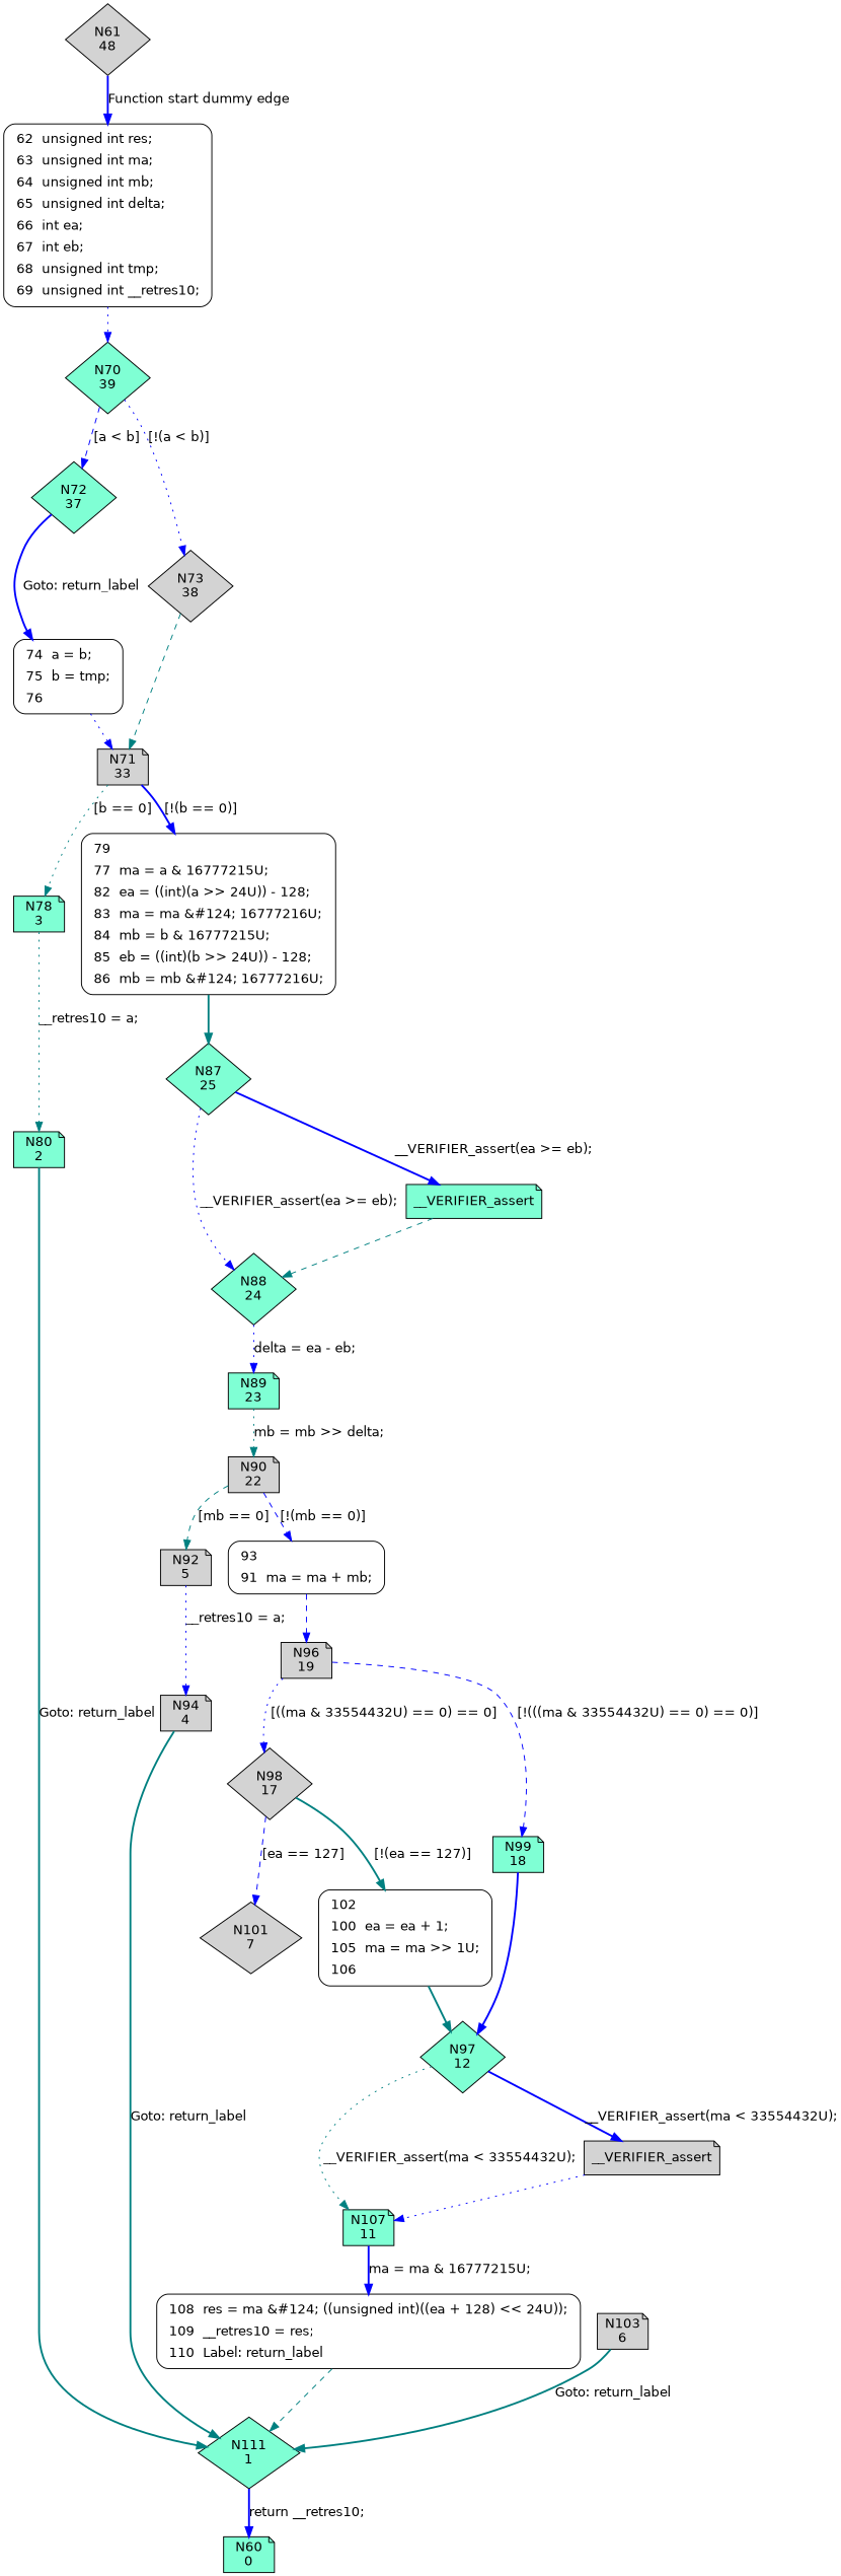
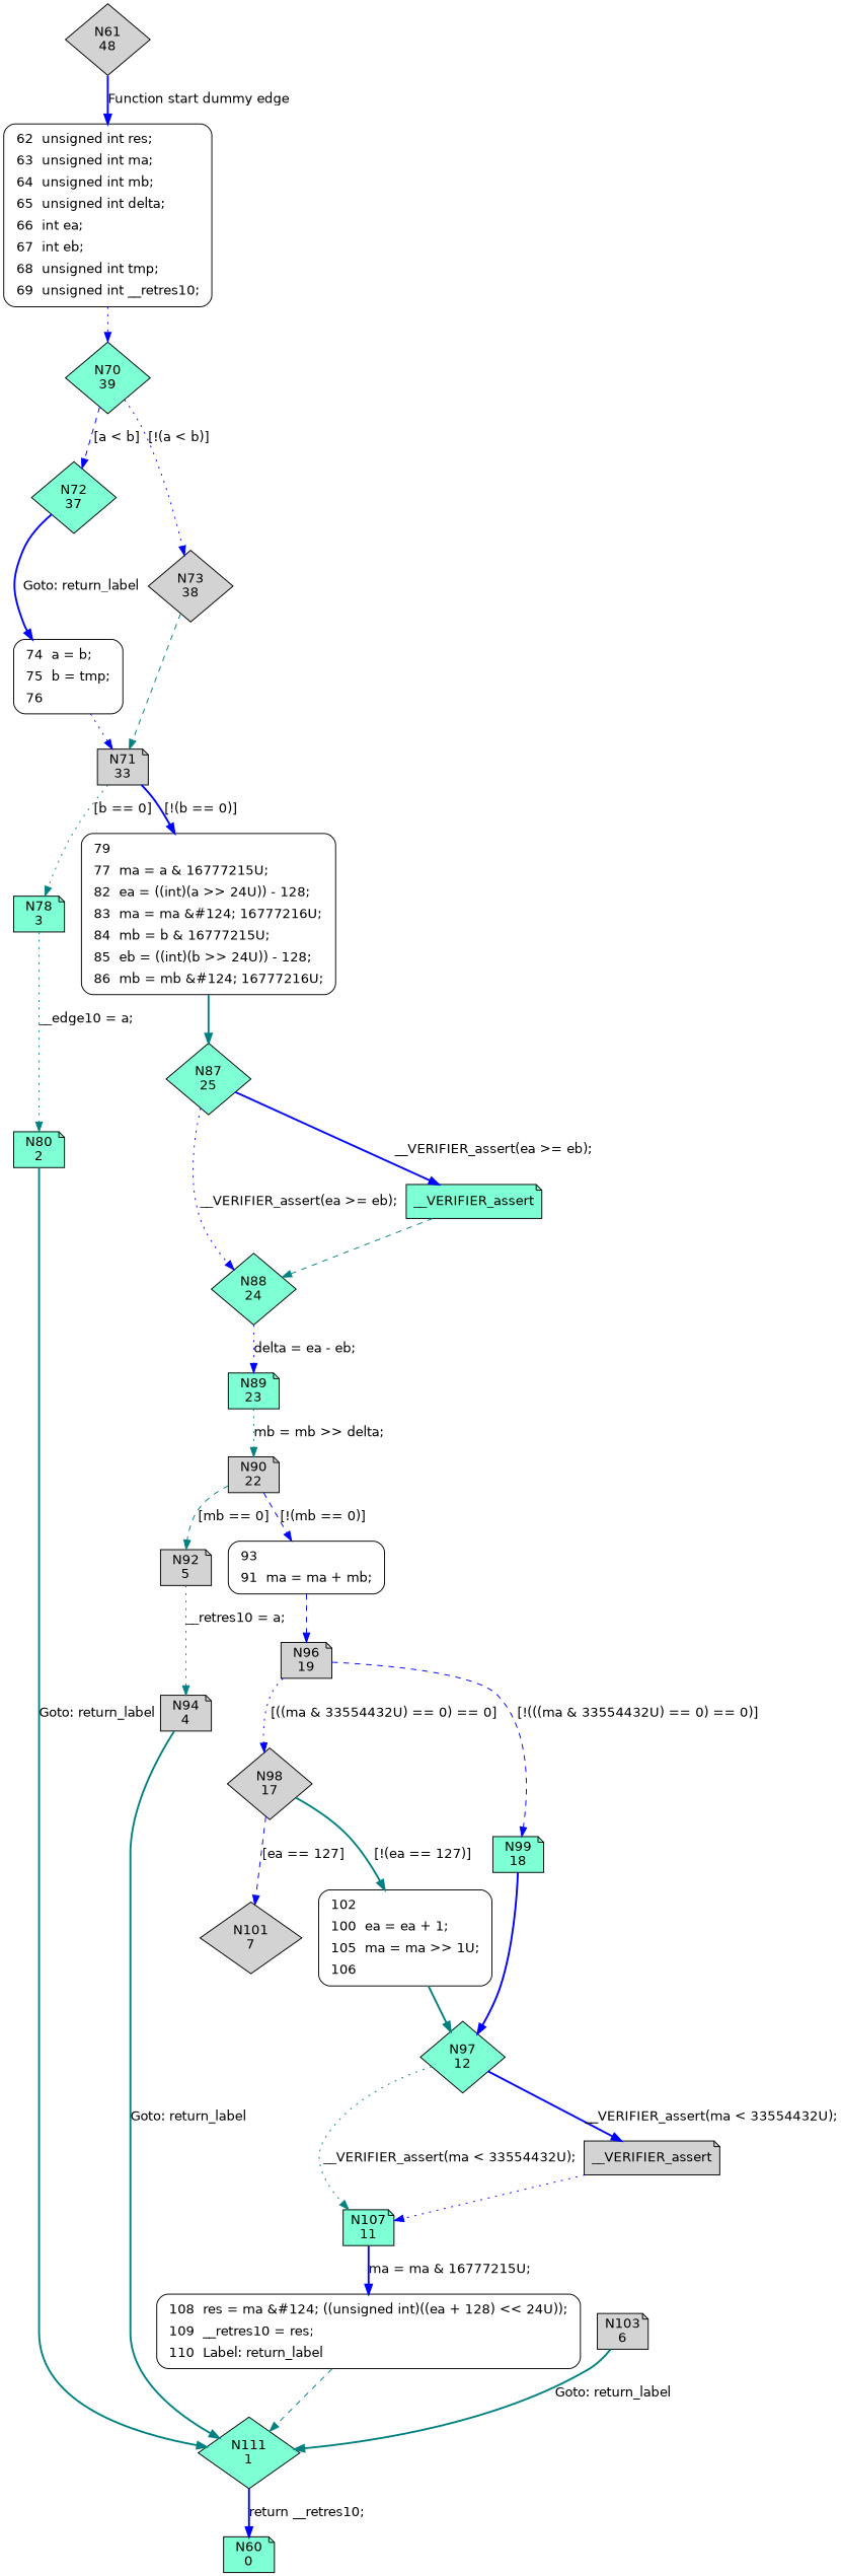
  digraph {
    fontname="DejaVu Sans"
    node [fillcolor=aquamarine fontname="DejaVu Sans" shape=note style=filled]
    edge [color=blue fontname="DejaVu Sans" style=bold]
    n1 [fillcolor=lightgrey label="N61\n48" shape=diamond]
    n2 [fillcolor=white label=<<table border="0" cellborder="0" cellpadding="3" bgcolor="white"><tr><td align="right">62</td><td align="left">unsigned int res;</td></tr><tr><td align="right">63</td><td align="left">unsigned int ma;</td></tr><tr><td align="right">64</td><td align="left">unsigned int mb;</td></tr><tr><td align="right">65</td><td align="left">unsigned int delta;</td></tr><tr><td align="right">66</td><td align="left">int ea;</td></tr><tr><td align="right">67</td><td align="left">int eb;</td></tr><tr><td align="right">68</td><td align="left">unsigned int tmp;</td></tr><tr><td align="right">69</td><td align="left">unsigned int __retres10;</td></tr></table>> penwidth=1 shape=Mrecord style="filled,bold"]
    n3 [label="N70\n39" shape=diamond]
    n4 [label="N72\n37" shape=diamond]
    n5 [fillcolor=lightgrey label="N73\n38" shape=diamond]
    n6 [fillcolor=white label=<<table border="0" cellborder="0" cellpadding="3" bgcolor="white"><tr><td align="right">74</td><td align="left">a = b;</td></tr><tr><td align="right">75</td><td align="left">b = tmp;</td></tr><tr><td align="right">76</td><td align="left"></td></tr></table>> penwidth=1 shape=Mrecord style="filled,bold"]
    n7 [fillcolor=lightgrey label="N71\n33"]
    n8 [label="N78\n3"]
    n9 [fillcolor=white label=<<table border="0" cellborder="0" cellpadding="3" bgcolor="white"><tr><td align="right">79</td><td align="left"></td></tr><tr><td align="right">77</td><td align="left">ma = a &amp; 16777215U;</td></tr><tr><td align="right">82</td><td align="left">ea = ((int)(a &gt;&gt; 24U)) - 128;</td></tr><tr><td align="right">83</td><td align="left">ma = ma &amp;#124; 16777216U;</td></tr><tr><td align="right">84</td><td align="left">mb = b &amp; 16777215U;</td></tr><tr><td align="right">85</td><td align="left">eb = ((int)(b &gt;&gt; 24U)) - 128;</td></tr><tr><td align="right">86</td><td align="left">mb = mb &amp;#124; 16777216U;</td></tr></table>> penwidth=1 shape=Mrecord style="filled,bold"]
    n10 [label="N80\n2"]
    n11 [label="N87\n25" shape=diamond]
    n12 [label="N111\n1" shape=diamond]
    n13 [label="N88\n24" shape=diamond]
    n14 [label=__VERIFIER_assert]
    n15 [label="N89\n23"]
    n16 [fillcolor=lightgrey label="N90\n22"]
    n17 [fillcolor=lightgrey label="N92\n5"]
    n18 [fillcolor=white label=<<table border="0" cellborder="0" cellpadding="3" bgcolor="white"><tr><td align="right">93</td><td align="left"></td></tr><tr><td align="right">91</td><td align="left">ma = ma + mb;</td></tr></table>> penwidth=1 shape=Mrecord style="filled,bold"]
    n19 [fillcolor=lightgrey label="N94\n4"]
    n20 [fillcolor=lightgrey label="N96\n19"]
    n21 [fillcolor=lightgrey label="N98\n17" shape=diamond]
    n22 [label="N99\n18"]
    n23 [fillcolor=lightgrey label="N101\n7" shape=diamond]
    n24 [fillcolor=white label=<<table border="0" cellborder="0" cellpadding="3" bgcolor="white"><tr><td align="right">102</td><td align="left"></td></tr><tr><td align="right">100</td><td align="left">ea = ea + 1;</td></tr><tr><td align="right">105</td><td align="left">ma = ma &gt;&gt; 1U;</td></tr><tr><td align="right">106</td><td align="left"></td></tr></table>> penwidth=1 shape=Mrecord style="filled,bold"]
    n25 [label="N97\n12" shape=diamond]
    n26 [label="N107\n11"]
    n27 [fillcolor=lightgrey label=__VERIFIER_assert]
    n28 [fillcolor=white label=<<table border="0" cellborder="0" cellpadding="3" bgcolor="white"><tr><td align="right">108</td><td align="left">res = ma &amp;#124; ((unsigned int)((ea + 128) &lt;&lt; 24U));</td></tr><tr><td align="right">109</td><td align="left">__retres10 = res;</td></tr><tr><td align="right">110</td><td align="left">Label: return_label</td></tr></table>> penwidth=1 shape=Mrecord style="filled,bold"]
    n29 [label="N60\n0"]
    n30 [fillcolor=lightgrey label="N103\n6"]
    n1 -> n2 [label="Function start dummy edge"]
    n2 -> n3 [style=dotted]
    n3 -> n4 [label="[a < b]" style=dashed]
    n3 -> n5 [label="[!(a < b)]" style=dotted]
    n4 -> n6 [label="Goto: return_label"]
    n5 -> n7 [color=teal style=dashed]
    n6 -> n7 [style=dotted]
    n7 -> n8 [color=teal label="[b == 0]" style=dotted]
    n7 -> n9 [label="[!(b == 0)]"]
-   n8 -> n10 [color=teal label="__retres10 = a;" style=dotted]
+   n8 -> n10 [color=teal label="__edge10 = a;" style=dotted]
    n9 -> n11 [color=teal]
    n10 -> n12 [color=teal label="Goto: return_label"]
    n11 -> n13 [label="__VERIFIER_assert(ea >= eb);" style=dotted]
    n11 -> n14 [label="__VERIFIER_assert(ea >= eb);"]
    n12 -> n29 [label="return __retres10;"]
    n13 -> n15 [label="delta = ea - eb;" style=dotted]
    n14 -> n13 [color=teal style=dashed]
    n15 -> n16 [color=teal label="mb = mb >> delta;" style=dotted]
    n16 -> n17 [color=teal label="[mb == 0]" style=dashed]
    n16 -> n18 [label="[!(mb == 0)]" style=dashed]
-   n17 -> n19 [label="__retres10 = a;" style=dotted]
+   n17 -> n19 [color=teal label="__retres10 = a;" style=dotted]
    n18 -> n20 [style=dashed]
    n19 -> n12 [color=teal label="Goto: return_label"]
    n20 -> n21 [label="[((ma & 33554432U) == 0) == 0]" style=dotted]
    n20 -> n22 [label="[!(((ma & 33554432U) == 0) == 0)]" style=dashed]
    n21 -> n23 [label="[ea == 127]" style=dashed]
    n21 -> n24 [color=teal label="[!(ea == 127)]"]
    n22 -> n25
    n24 -> n25 [color=teal]
    n25 -> n26 [color=teal label="__VERIFIER_assert(ma < 33554432U);" style=dotted]
    n25 -> n27 [label="__VERIFIER_assert(ma < 33554432U);"]
    n26 -> n28 [label="ma = ma & 16777215U;"]
    n27 -> n26 [style=dotted]
    n28 -> n12 [color=teal style=dashed]
    n30 -> n12 [color=teal label="Goto: return_label"]
  }
